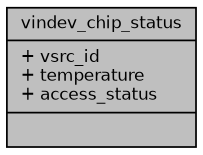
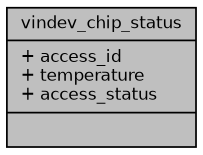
  digraph {
-   n1 [color=black fillcolor=grey75 fontcolor=black fontname=Helvetica fontsize=10 height=0.2 label="{vindev_chip_status\n|+ vsrc_id\l+ temperature\l+ access_status\l|}" shape=record style=filled width=0.4]
+   n1 [color=black fillcolor=grey75 fontcolor=black fontname=Helvetica fontsize=10 height=0.2 label="{vindev_chip_status\n|+ access_id\l+ temperature\l+ access_status\l|}" shape=record style=filled width=0.4]
  }
